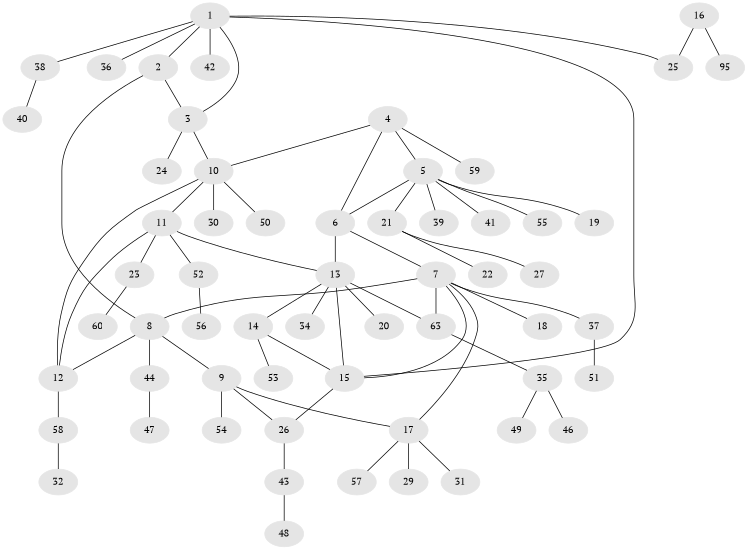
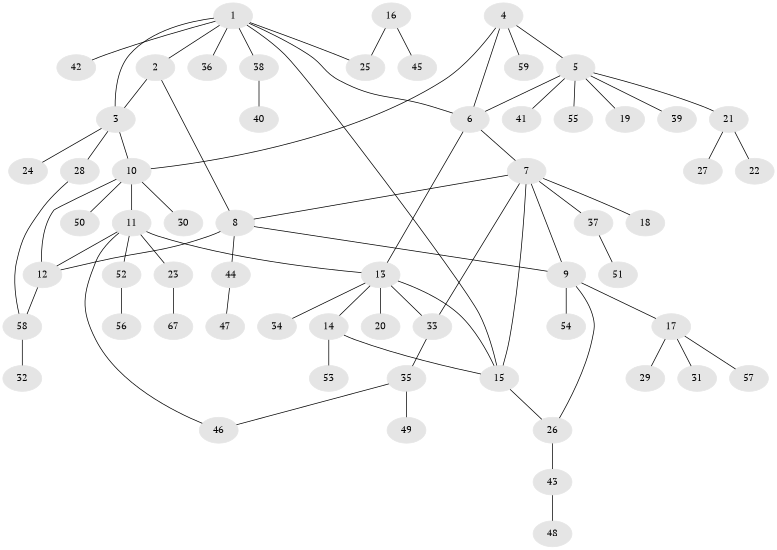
  graph {
    fontname="PT Serif"
    node [color=gray90 fontname="PT Serif" style=filled]
    edge [fontname="PT Serif"]
    1
    2
    3
    6
    15
    36
    38
    42
    25
    8
    10
    24
+   28
    7
    13
    26
    16
-   45 [label=95]
+   45
    40
    9
    12
    44
    11
    30
    50
    58
    4
    5
    59
    19
    21
    39
    41
    55
    22
    27
    18
-   33 [label=63]
+   33
    37
    14
    20
    34
    17
    54
    35
    51
    47
    29
    31
    57
    43
    23
    46
    52
-   60
+   60 [label=67]
    56
    32
    53
    48
    49
    1 -- 2
    1 -- 3
+   1 -- 6
    1 -- 15
    1 -- 36
    1 -- 38
    1 -- 42
    1 -- 25
    2 -- 3
    2 -- 8
    3 -- 10
    3 -- 24
+   3 -- 28
    6 -- 7
    6 -- 13
    15 -- 26
    38 -- 40
    8 -- 9
    8 -- 12
    8 -- 44
    10 -- 12
    10 -- 11
    10 -- 30
    10 -- 50
+   28 -- 58
    7 -- 15
    7 -- 8
-   7 -- 17
+   7 -- 9
    7 -- 18
    7 -- 33
    7 -- 37
    13 -- 15
    13 -- 33
    13 -- 14
    13 -- 20
    13 -- 34
    26 -- 43
    16 -- 25
    16 -- 45
    9 -- 26
    9 -- 17
    9 -- 54
    12 -- 58
    44 -- 47
    11 -- 13
    11 -- 12
    11 -- 23
+   11 -- 46
    11 -- 52
    58 -- 32
    4 -- 6
    4 -- 10
    4 -- 5
    4 -- 59
    5 -- 6
    5 -- 19
    5 -- 21
    5 -- 39
    5 -- 41
    5 -- 55
    21 -- 22
    21 -- 27
    33 -- 35
    37 -- 51
    14 -- 15
    14 -- 53
    17 -- 29
    17 -- 31
    17 -- 57
    35 -- 46
    35 -- 49
    43 -- 48
    23 -- 60
    52 -- 56
  }
